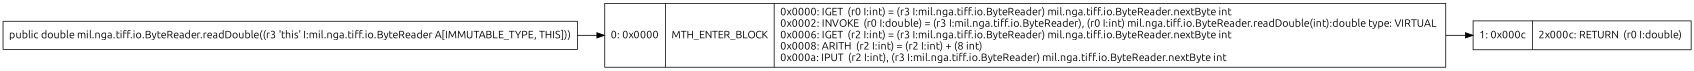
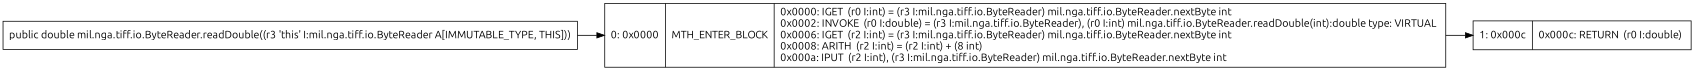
  digraph {
    rankdir=LR
    fontname=Ubuntu
    node [shape=record fontname=Ubuntu]
    edge [fontname=Ubuntu]
    n1 [label="{0\:\ 0x0000|MTH_ENTER_BLOCK\l|0x0000: IGET  (r0 I:int) = (r3 I:mil.nga.tiff.io.ByteReader) mil.nga.tiff.io.ByteReader.nextByte int \l0x0002: INVOKE  (r0 I:double) = (r3 I:mil.nga.tiff.io.ByteReader), (r0 I:int) mil.nga.tiff.io.ByteReader.readDouble(int):double type: VIRTUAL \l0x0006: IGET  (r2 I:int) = (r3 I:mil.nga.tiff.io.ByteReader) mil.nga.tiff.io.ByteReader.nextByte int \l0x0008: ARITH  (r2 I:int) = (r2 I:int) + (8 int) \l0x000a: IPUT  (r2 I:int), (r3 I:mil.nga.tiff.io.ByteReader) mil.nga.tiff.io.ByteReader.nextByte int \l}"]
-   n2 [label="{1\:\ 0x000c|2x000c: RETURN  (r0 I:double) \l}"]
+   n2 [label="{1\:\ 0x000c|0x000c: RETURN  (r0 I:double) \l}"]
    n3 [label="{public double mil.nga.tiff.io.ByteReader.readDouble((r3 'this' I:mil.nga.tiff.io.ByteReader A[IMMUTABLE_TYPE, THIS])) }"]
    n1 -> n2
    n3 -> n1
  }
